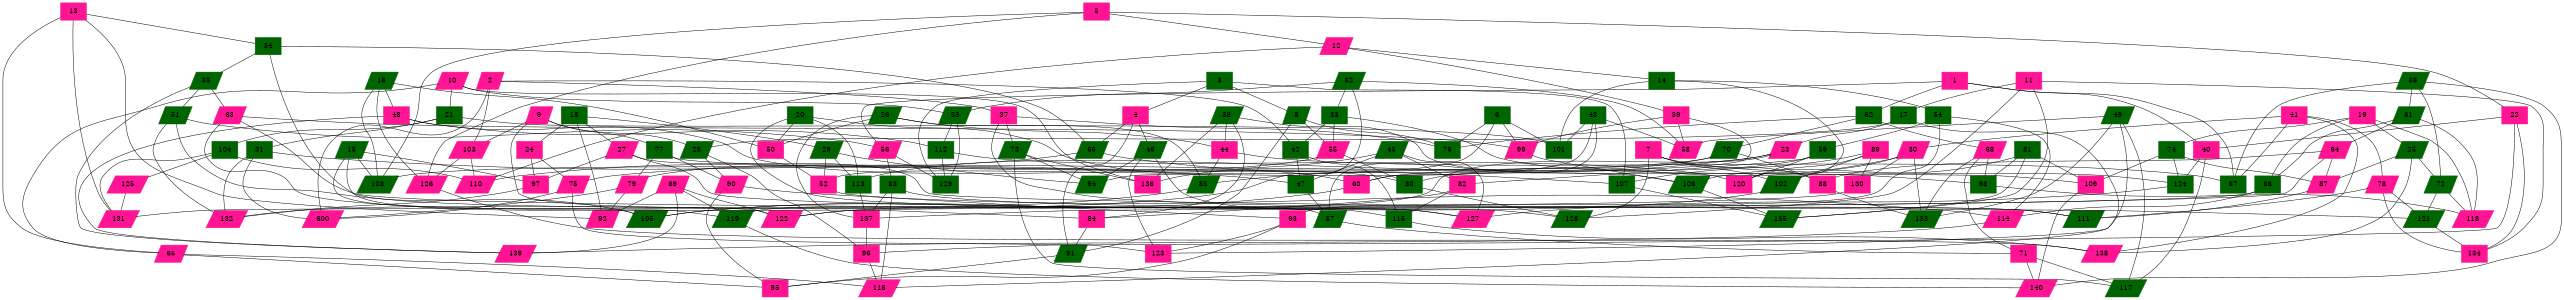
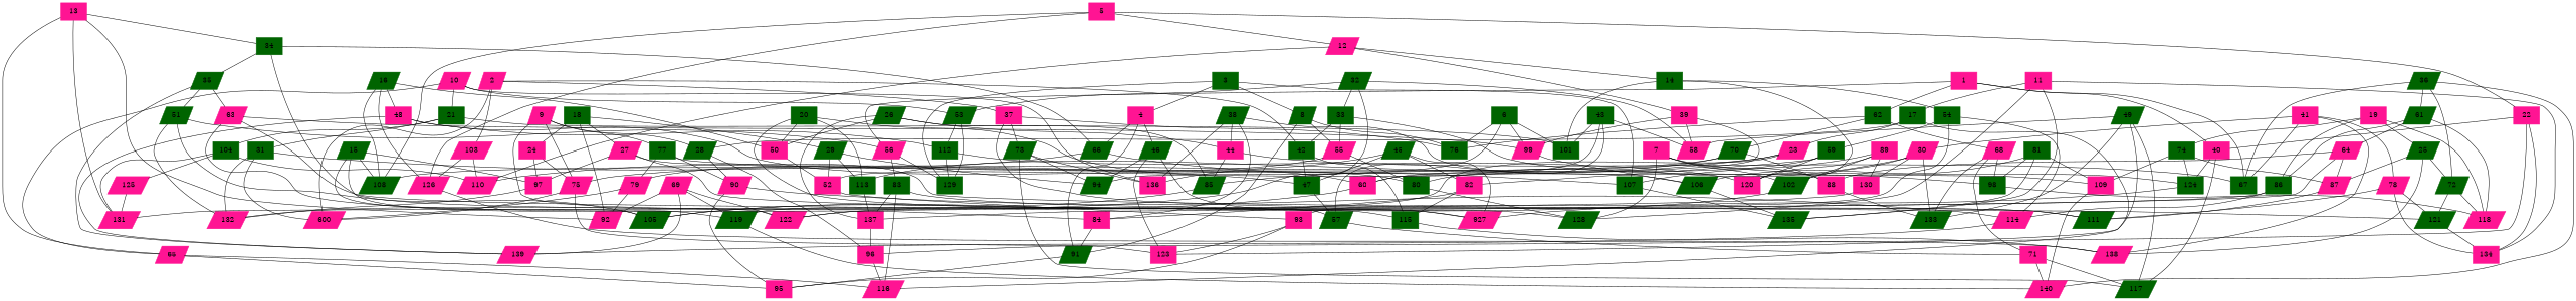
  graph {
    node [color=deeppink shape=parallelogram style=filled]
    1 [shape=box]
    40 [shape=box]
    56
    62 [color=darkgreen shape=box]
    67 [color=darkgreen shape=box]
    124 [color=darkgreen shape=box]
    117 [color=darkgreen]
    129 [color=darkgreen shape=box]
    83 [color=darkgreen shape=box]
    76 [color=darkgreen shape=box]
    68
    70 [color=darkgreen]
    37 [shape=box]
    2
    42 [color=darkgreen shape=box]
    n16 [label=600]
    103
    73 [color=darkgreen]
    111 [color=darkgreen]
    47 [color=darkgreen shape=box]
    115 [color=darkgreen shape=box]
    126
    110
    3 [color=darkgreen shape=box]
    4 [shape=box]
    8 [color=darkgreen]
    107 [color=darkgreen shape=box]
    46 [color=darkgreen]
    66 [color=darkgreen]
    91 [color=darkgreen]
    55
    135 [color=darkgreen]
-   127
+   127 [label=927]
    94 [color=darkgreen]
    123 [shape=box]
    95 [shape=box]
    5 [shape=box]
    12
    22 [shape=box]
    108 [color=darkgreen]
    14 [color=darkgreen shape=box]
    39 [shape=box]
    134 [shape=box]
    96 [shape=box]
    138
    6 [color=darkgreen shape=box]
    52 [shape=box]
    99
    101 [color=darkgreen shape=box]
    93 [shape=box]
    106 [color=darkgreen]
    7 [shape=box]
    88 [shape=box]
    102 [color=darkgreen]
    128 [color=darkgreen]
    133 [color=darkgreen]
    122
    80 [color=darkgreen shape=box]
    79
    9
    28 [color=darkgreen]
    77 [color=darkgreen shape=box]
    90
    109 [shape=box]
    21 [color=darkgreen shape=box]
    10
    53 [color=darkgreen]
    65
    136 [shape=box]
    31 [color=darkgreen shape=box]
    104 [color=darkgreen shape=box]
    112 [color=darkgreen shape=box]
    116
    11 [shape=box]
    17 [color=darkgreen shape=box]
    23
    54 [color=darkgreen shape=box]
    120 [shape=box]
    60 [shape=box]
    58
    13 [shape=box]
    34 [color=darkgreen shape=box]
    92
    131
    35 [color=darkgreen]
    57 [color=darkgreen]
    59 [color=darkgreen shape=box]
    114
    15 [color=darkgreen]
    97 [shape=box]
    105 [color=darkgreen]
    119 [color=darkgreen]
    132
    140
    16 [color=darkgreen]
    48 [shape=box]
    50 [shape=box]
    139
    75
    85 [color=darkgreen]
    18 [color=darkgreen shape=box]
    24 [shape=box]
    27
    29 [color=darkgreen]
    121 [color=darkgreen]
    113 [color=darkgreen shape=box]
    19 [shape=box]
    25 [color=darkgreen]
    74 [color=darkgreen shape=box]
    86 [color=darkgreen shape=box]
    118
    72 [color=darkgreen]
    87
    20 [color=darkgreen shape=box]
    137 [shape=box]
    125
    26 [color=darkgreen]
    44 [shape=box]
    30
    130 [shape=box]
    32 [color=darkgreen]
    33 [color=darkgreen shape=box]
    98 [color=darkgreen shape=box]
    51 [color=darkgreen]
    63
    71 [shape=box]
    84 [shape=box]
    36 [color=darkgreen]
    61 [color=darkgreen]
    64
    38 [color=darkgreen]
    41 [shape=box]
    78
    43 [color=darkgreen shape=box]
    45 [color=darkgreen]
    82 [shape=box]
    49 [color=darkgreen]
    69
    81 [color=darkgreen shape=box]
    89 [shape=box]
    1 -- 40
    1 -- 56
    1 -- 62
    1 -- 67
    40 -- 124
    40 -- 117
    56 -- 129
    56 -- 83
    62 -- 76
    62 -- 68
    62 -- 70
    124 -- 127
    83 -- 111
    83 -- 116
    83 -- 137
    68 -- 133
    68 -- 98
    68 -- 71
    70 -- 108
    70 -- 88
    70 -- 113
    37 -- 76
    37 -- 73
    37 -- 111
    2 -- 37
    2 -- 42
    2 -- n16
    2 -- 103
    42 -- 47
    42 -- 115
    103 -- 126
    103 -- 110
    73 -- 117
    73 -- 94
    73 -- 136
    47 -- 57
    115 -- 138
    126 -- 138
    3 -- 129
    3 -- 4
    3 -- 8
    3 -- 107
    4 -- 46
    4 -- 66
    4 -- 91
    8 -- 76
    8 -- 91
    8 -- 55
    107 -- 135
    46 -- 127
    46 -- 94
    46 -- 123
    66 -- 110
    66 -- 107
    91 -- 95
    55 -- 80
    55 -- 79
    5 -- 126
    5 -- 12
    5 -- 22
    5 -- 108
    12 -- 110
    12 -- 14
    12 -- 39
    22 -- 40
    22 -- 134
    22 -- 96
    14 -- 101
    14 -- 54
    14 -- 120
    39 -- 99
    39 -- 60
    39 -- 58
    96 -- 116
    6 -- 76
    6 -- 52
    6 -- 99
    6 -- 101
    52 -- 93
    99 -- 106
    93 -- 123
    93 -- 95
    106 -- 135
    7 -- 124
    7 -- 88
    7 -- 102
    7 -- 128
    88 -- 133
    102 -- 122
    80 -- 128
    79 -- n16
    79 -- 92
-   9 -- 103
+   9 -- 75
    9 -- 122
    9 -- 28
    9 -- 77
    28 -- 96
    28 -- 90
    77 -- 79
    77 -- 90
    77 -- 109
    90 -- 95
    90 -- 114
    109 -- 140
    21 -- 101
    21 -- 31
    21 -- 104
    10 -- 21
    10 -- 53
    10 -- 65
    10 -- 136
    53 -- 129
    53 -- 112
    65 -- 95
    65 -- 116
    31 -- n16
    31 -- 47
    31 -- 132
    104 -- 110
    104 -- 131
    104 -- 125
    112 -- 129
    112 -- 120
    11 -- 135
    11 -- 134
    11 -- 128
    11 -- 17
    17 -- 28
    17 -- 116
    17 -- 23
    23 -- 119
    23 -- 75
    23 -- 85
    54 -- 93
    54 -- 59
    54 -- 114
    60 -- 105
    13 -- 65
    13 -- 34
    13 -- 92
    13 -- 131
    34 -- 66
    34 -- 35
    34 -- 57
    35 -- 139
    35 -- 51
    35 -- 63
    57 -- 71
    59 -- 120
    59 -- 60
    59 -- 82
    114 -- 139
    15 -- 108
    15 -- 97
    15 -- 105
    15 -- 119
    97 -- 132
    119 -- 140
    16 -- 126
    16 -- 108
    16 -- 48
    16 -- 50
    48 -- 80
    48 -- 112
    48 -- 139
    50 -- 52
    75 -- n16
    75 -- 123
    85 -- 105
    18 -- 92
    18 -- 24
    18 -- 27
    18 -- 29
    24 -- 97
    24 -- 75
    27 -- 128
    27 -- 97
    27 -- 121
    29 -- 94
    29 -- 52
    29 -- 113
    121 -- 134
    113 -- 137
    19 -- 25
    19 -- 74
    19 -- 86
    19 -- 118
    25 -- 138
    25 -- 72
    25 -- 87
    74 -- 124
    74 -- 109
    74 -- 87
    86 -- 122
    86 -- 114
    72 -- 121
    72 -- 118
    87 -- 111
    20 -- 127
    20 -- 60
    20 -- 50
    20 -- 113
    137 -- 96
    125 -- 131
    26 -- 50
    26 -- 85
    26 -- 137
    26 -- 44
    44 -- 67
    44 -- 85
    30 -- 102
    30 -- 133
    30 -- 80
    30 -- 130
    130 -- 131
    32 -- 53
    32 -- 58
    32 -- 132
    32 -- 33
    33 -- 42
    33 -- 55
    33 -- 98
    98 -- 118
    51 -- 56
    51 -- 105
    51 -- 132
    63 -- 115
    63 -- 99
    63 -- 84
    71 -- 117
    71 -- 140
    84 -- 91
    36 -- 67
    36 -- 140
    36 -- 72
    36 -- 61
    61 -- 86
    61 -- 118
    61 -- 64
    64 -- 88
    64 -- 87
    64 -- 137
    38 -- 106
    38 -- 136
    38 -- 44
    38 -- 84
    41 -- 67
    41 -- 138
    41 -- 30
    41 -- 78
    78 -- 111
    78 -- 134
    78 -- 121
    43 -- 94
    43 -- 101
    43 -- 58
    43 -- 57
    45 -- 47
    45 -- 127
    45 -- 136
    45 -- 82
    82 -- 115
    82 -- 84
    49 -- 117
    49 -- 123
    49 -- 133
    49 -- 58
    69 -- 122
    69 -- 92
    69 -- 119
    69 -- 139
    81 -- 135
    81 -- 106
    81 -- 109
    81 -- 98
    89 -- 107
    89 -- 102
    89 -- 120
    89 -- 130
  }
